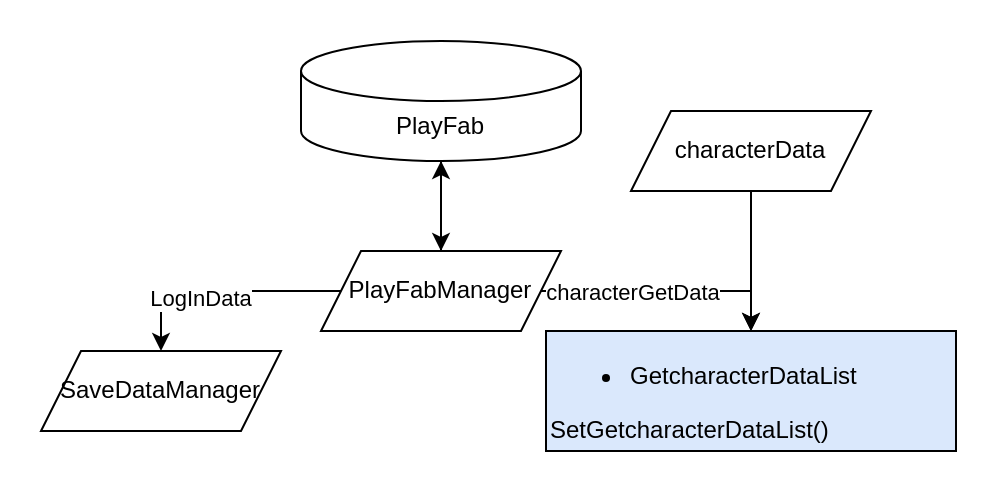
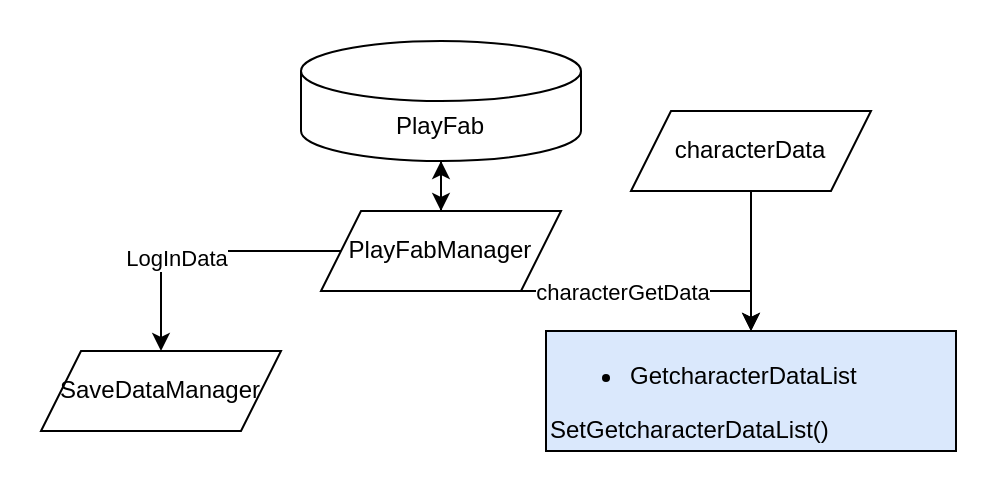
  <mxCell id="0" />
  <mxCell id="1" parent="0" />
  <mxCell id="2" style="edgeStyle=orthogonalEdgeStyle;rounded=0;orthogonalLoop=1;jettySize=auto;html=1;entryX=0.5;entryY=0;entryDx=0;entryDy=0;" parent="1" source="3" target="9" edge="1"><mxGeometry relative="1" as="geometry" /></mxCell>
  <mxCell id="3" value="&lt;font style=&quot;vertical-align: inherit;&quot;&gt;&lt;font style=&quot;vertical-align: inherit;&quot;&gt;PlayFab&lt;/font&gt;&lt;/font&gt;" style="shape=cylinder3;whiteSpace=wrap;html=1;boundedLbl=1;backgroundOutline=1;size=15;" parent="1" vertex="1"><mxGeometry x="150" y="20" width="140" height="60" as="geometry" /></mxCell>
  <mxCell id="4" style="edgeStyle=orthogonalEdgeStyle;rounded=0;orthogonalLoop=1;jettySize=auto;html=1;entryX=0.5;entryY=1;entryDx=0;entryDy=0;entryPerimeter=0;" parent="1" source="9" target="3" edge="1"><mxGeometry relative="1" as="geometry" /></mxCell>
  <mxCell id="5" style="edgeStyle=orthogonalEdgeStyle;rounded=0;orthogonalLoop=1;jettySize=auto;html=1;" parent="1" source="9" edge="1"><mxGeometry relative="1" as="geometry"><mxPoint x="375" y="165" as="targetPoint" /><Array as="points"><mxPoint x="375" y="145" /></Array></mxGeometry></mxCell>
  <mxCell id="6" value="&lt;font style=&quot;vertical-align: inherit;&quot;&gt;&lt;font style=&quot;vertical-align: inherit;&quot;&gt;characterGetData&lt;br&gt;&lt;/font&gt;&lt;/font&gt;" style="edgeLabel;html=1;align=center;verticalAlign=middle;resizable=0;points=[];" parent="5" vertex="1" connectable="0"><mxGeometry x="0.113" y="-1" relative="1" as="geometry"><mxPoint x="-25" y="-1" as="offset" /></mxGeometry></mxCell>
  <mxCell id="7" value="" style="edgeStyle=orthogonalEdgeStyle;rounded=0;orthogonalLoop=1;jettySize=auto;html=1;" parent="1" source="9" target="12" edge="1"><mxGeometry relative="1" as="geometry" /></mxCell>
  <mxCell id="8" value="LogInData" style="edgeLabel;html=1;align=center;verticalAlign=middle;resizable=0;points=[];" parent="7" vertex="1" connectable="0"><mxGeometry x="0.187" y="3" relative="1" as="geometry"><mxPoint as="offset" /></mxGeometry></mxCell>
- <mxCell id="9" value="&lt;font style=&quot;vertical-align: inherit;&quot;&gt;&lt;font style=&quot;vertical-align: inherit;&quot;&gt;PlayFabManager&lt;/font&gt;&lt;/font&gt;" style="shape=parallelogram;perimeter=parallelogramPerimeter;whiteSpace=wrap;html=1;fixedSize=1;" parent="1" vertex="1"><mxGeometry x="160" y="125" width="120" height="40" as="geometry" /></mxCell>
+ <mxCell id="9" value="&lt;font style=&quot;vertical-align: inherit;&quot;&gt;&lt;font style=&quot;vertical-align: inherit;&quot;&gt;PlayFabManager&lt;/font&gt;&lt;/font&gt;" style="shape=parallelogram;perimeter=parallelogramPerimeter;whiteSpace=wrap;html=1;fixedSize=1;" parent="1" vertex="1"><mxGeometry x="160" y="105" width="120" height="40" as="geometry" /></mxCell>
  <mxCell id="10" style="edgeStyle=orthogonalEdgeStyle;rounded=0;orthogonalLoop=1;jettySize=auto;html=1;entryX=0.5;entryY=0;entryDx=0;entryDy=0;" parent="1" source="11" target="13" edge="1"><mxGeometry relative="1" as="geometry"><mxPoint x="375" y="175" as="targetPoint" /></mxGeometry></mxCell>
  <mxCell id="11" value="&lt;font style=&quot;vertical-align: inherit;&quot;&gt;&lt;font style=&quot;vertical-align: inherit;&quot;&gt;characterData&lt;/font&gt;&lt;/font&gt;" style="shape=parallelogram;perimeter=parallelogramPerimeter;whiteSpace=wrap;html=1;fixedSize=1;" parent="1" vertex="1"><mxGeometry x="315" y="55" width="120" height="40" as="geometry" /></mxCell>
  <mxCell id="12" value="SaveDataManager" style="shape=parallelogram;perimeter=parallelogramPerimeter;whiteSpace=wrap;html=1;fixedSize=1;" parent="1" vertex="1"><mxGeometry x="20" y="175" width="120" height="40" as="geometry" /></mxCell>
  <mxCell id="13" value="&lt;ul&gt;&lt;li&gt;GetcharacterDataList&lt;/li&gt;&lt;/ul&gt;SetGetcharacterDataList()&lt;br&gt;" style="rounded=0;whiteSpace=wrap;html=1;align=left;fillColor=#dae8fc;" parent="1" vertex="1"><mxGeometry x="272.5" y="165" width="205" height="60" as="geometry" /></mxCell>
